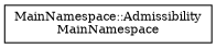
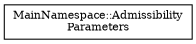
  digraph {
    rankdir=LR
    fontname="DejaVu Serif"
-   n1 [color=black fillcolor=white fontname="DejaVu Serif" fontsize=10 height=0.2 label="MainNamespace::Admissibility\lMainNamespace" shape=record style=filled width=0.4]
+   n1 [color=black fillcolor=white fontname="DejaVu Serif" fontsize=10 height=0.2 label="MainNamespace::Admissibility\lParameters" shape=record style=filled width=0.4]
  }
